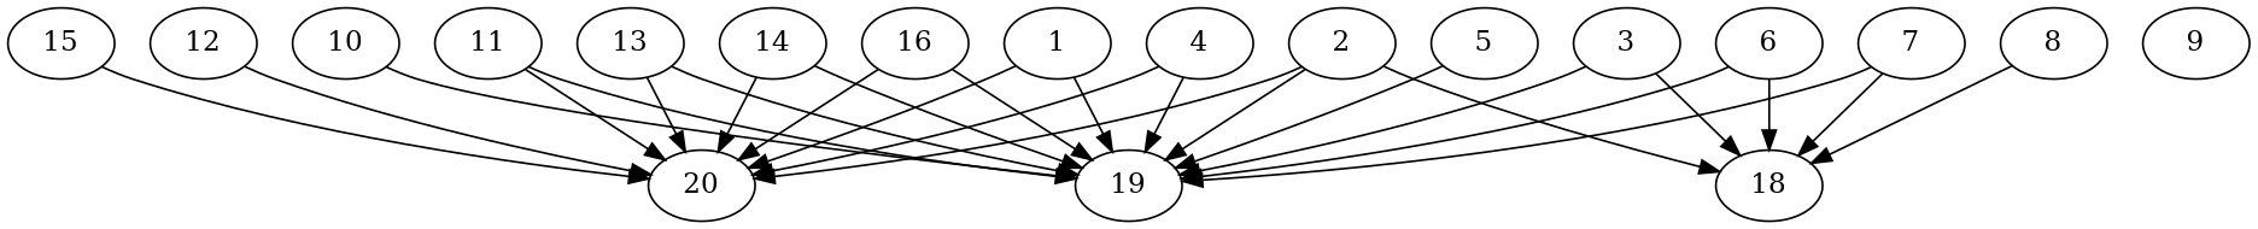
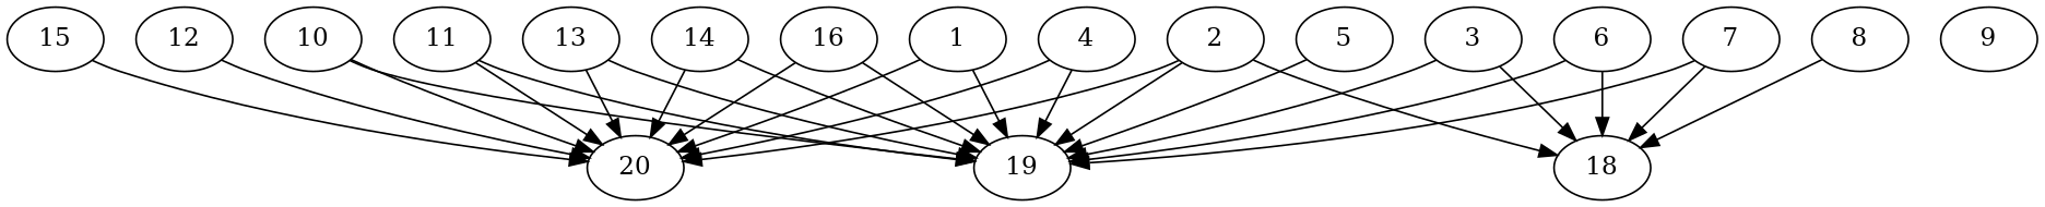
  digraph {
    node [alpha=0.06]
    1 [alpha=0.09 expect_size=30215168]
    19 [alpha=0.18 expect_size=52425728]
    20 [alpha=0.19 expect_size=18511872]
    2 [alpha=0.14 expect_size=15458304]
    18 [alpha=0.15 expect_size=33292288]
    3 [expect_size=49743872]
    4 [alpha=0.05 expect_size=16976896]
    5 [alpha=0.08 expect_size=22308864]
    6 [alpha=0.16 expect_size=11916288]
    7 [expect_size=8400896]
    8 [alpha=0.08 expect_size=51872768]
    9 [expect_size=19981312]
    10 [alpha=0.04 expect_size=50041856]
    11 [alpha=0.19 expect_size=27610112]
    12 [alpha=0.04 expect_size=48585728]
    13 [alpha=0.10 expect_size=33340416]
    14 [alpha=0.09 expect_size=46984192]
    15 [alpha=0.11 expect_size=10923008]
    16 [alpha=0.11 expect_size=28837888]
    1 -> 19
    1 -> 20
    2 -> 19
    2 -> 20
    2 -> 18
    3 -> 19
    3 -> 18
    4 -> 19
    4 -> 20
    5 -> 19
    6 -> 19
    6 -> 18
    7 -> 19
    7 -> 18
    8 -> 18
    10 -> 19
+   10 -> 20
    11 -> 19
    11 -> 20
    12 -> 20
    13 -> 19
    13 -> 20
    14 -> 19
    14 -> 20
    15 -> 20
    16 -> 19
    16 -> 20
  }
